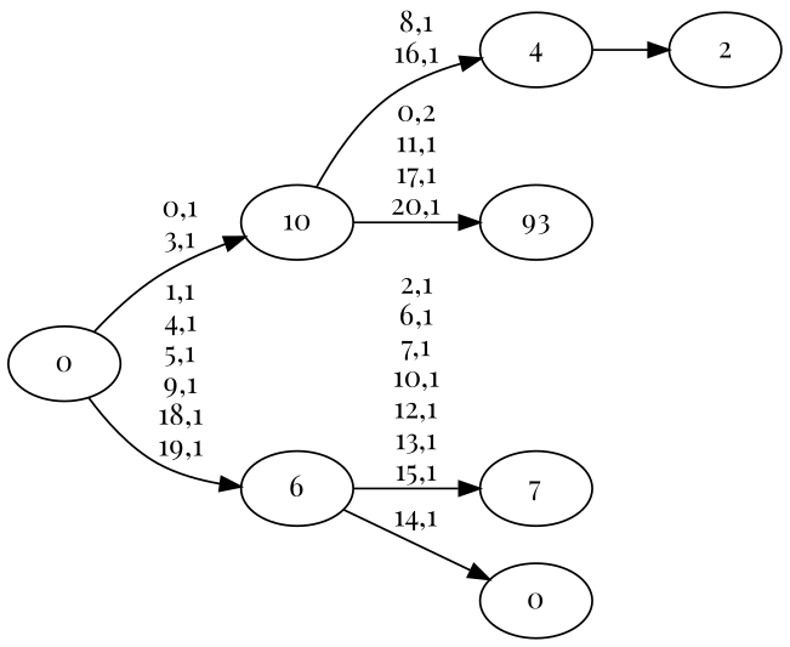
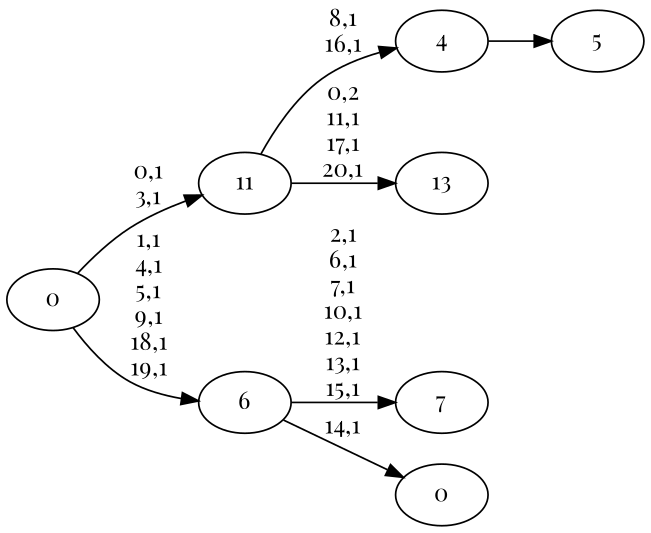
  digraph {
    fontname="Playfair Display"
    rankdir=LR
    node [fontname="Playfair Display"]
    edge [fontname="Playfair Display"]
    n1 [label=4]
-   n2 [label=2]
+   n2 [label=5]
    n3 [label=7]
-   10
-   13 [label=93]
+   10 [label=11]
+   13
    n6 [label=0]
    6
    0
    n1 -> n2
    10 -> n1 [label="8,1\n16,1"]
    10 -> 13 [label="0,2\n11,1\n17,1\n20,1"]
    6 -> n3 [label="2,1\n6,1\n7,1\n10,1\n12,1\n13,1\n15,1"]
    6 -> n6 [label="14,1"]
    0 -> 10 [label="0,1\n3,1"]
    0 -> 6 [label="1,1\n4,1\n5,1\n9,1\n18,1\n19,1"]
  }
